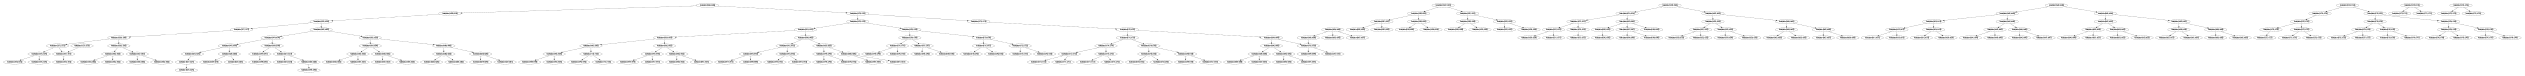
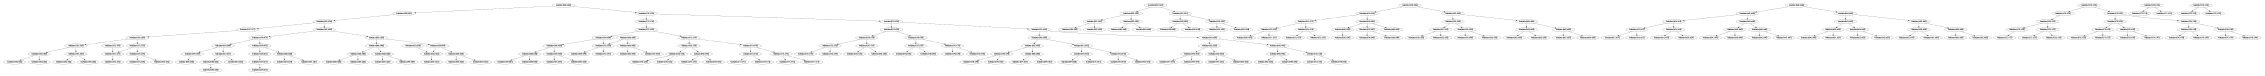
  digraph {
    fontname="Roboto Condensed"
    node [fontname="Roboto Condensed"]
    edge [fontname="Roboto Condensed"]
    n1 [label="Node{data=[6686, 6686]}"]
    n2 [label="Node{data=[6508, 6508]}"]
    n3 [label="Node{data=[6750, 6750]}"]
    n4 [label="Node{data=[6395, 6395]}"]
    n5 [label="Node{data=[6718, 6718]}"]
    n6 [label="Node{data=[6793, 6793]}"]
    n7 [label="Node{data=[3577, 3577]}"]
    n8 [label="Node{data=[6482, 6482]}"]
    n9 [label="Node{data=[3569, 3569]}"]
    n10 [label="Node{data=[6474, 6474]}"]
    n11 [label="Node{data=[6500, 6500]}"]
    n12 [label="Node{data=[3565, 3565]}"]
    n13 [label="Node{data=[3573, 3573]}"]
    n14 [label="Node{data=[6387, 6387]}"]
    n15 [label="Node{data=[6383, 6383]}"]
    n16 [label="Node{data=[6391, 6391]}"]
    n17 [label="Node{data=[3563, 3563]}"]
    n18 [label="Node{data=[3567, 3567]}"]
    n19 [label="Node{data=[3571, 3571]}"]
    n20 [label="Node{data=[3575, 3575]}"]
    n21 [label="Node{data=[3562, 3562]}"]
    n22 [label="Node{data=[3564, 3564]}"]
    n23 [label="Node{data=[3566, 3566]}"]
    n24 [label="Node{data=[3568, 3568]}"]
    n25 [label="Node{data=[3572, 3572]}"]
    n26 [label="Node{data=[3574, 3574]}"]
    n27 [label="Node{data=[3576, 3576]}"]
    n28 [label="Node{data=[3570, 3570]}"]
    n29 [label="Node{data=[6381, 6381]}"]
    n30 [label="Node{data=[6385, 6385]}"]
    n31 [label="Node{data=[6389, 6389]}"]
    n32 [label="Node{data=[6393, 6393]}"]
    n33 [label="Node{data=[6380, 6380]}"]
    n34 [label="Node{data=[6382, 6382]}"]
    n35 [label="Node{data=[6384, 6384]}"]
    n36 [label="Node{data=[6386, 6386]}"]
    n37 [label="Node{data=[6388, 6388]}"]
    n38 [label="Node{data=[6390, 6390]}"]
    n39 [label="Node{data=[6392, 6392]}"]
    n40 [label="Node{data=[6394, 6394]}"]
    n41 [label="Node{data=[6399, 6399]}"]
    n42 [label="Node{data=[6478, 6478]}"]
    n43 [label="Node{data=[6486, 6486]}"]
    n44 [label="Node{data=[6504, 6504]}"]
    n45 [label="Node{data=[6397, 6397]}"]
    n46 [label="Node{data=[6417, 6417]}"]
    n47 [label="Node{data=[6476, 6476]}"]
    n48 [label="Node{data=[6480, 6480]}"]
    n49 [label="Node{data=[6398, 6398]}"]
    n50 [label="Node{data=[6400, 6400]}"]
    n51 [label="Node{data=[6473, 6473]}"]
    n52 [label="Node{data=[6396, 6396]}"]
    n53 [label="Node{data=[6477, 6477]}"]
    n54 [label="Node{data=[6479, 6479]}"]
    n55 [label="Node{data=[6481, 6481]}"]
    n56 [label="Node{data=[6475, 6475]}"]
    n57 [label="Node{data=[6484, 6484]}"]
    n58 [label="Node{data=[6488, 6488]}"]
    n59 [label="Node{data=[6502, 6502]}"]
    n60 [label="Node{data=[6506, 6506]}"]
    n61 [label="Node{data=[6483, 6483]}"]
    n62 [label="Node{data=[6485, 6485]}"]
    n63 [label="Node{data=[6487, 6487]}"]
    n64 [label="Node{data=[6499, 6499]}"]
    n65 [label="Node{data=[6501, 6501]}"]
    n66 [label="Node{data=[6503, 6503]}"]
    n67 [label="Node{data=[6505, 6505]}"]
    n68 [label="Node{data=[6507, 6507]}"]
    n69 [label="Node{data=[6549, 6549]}"]
    n70 [label="Node{data=[6516, 6516]}"]
    n71 [label="Node{data=[6602, 6602]}"]
    n72 [label="Node{data=[6648, 6648]}"]
    n73 [label="Node{data=[6640, 6640]}"]
    n74 [label="Node{data=[6656, 6656]}"]
    n75 [label="Node{data=[6512, 6512]}"]
    n76 [label="Node{data=[6545, 6545]}"]
    n77 [label="Node{data=[6553, 6553]}"]
    n78 [label="Node{data=[6606, 6606]}"]
    n79 [label="Node{data=[6510, 6510]}"]
    n80 [label="Node{data=[6514, 6514]}"]
    n81 [label="Node{data=[6543, 6543]}"]
    n82 [label="Node{data=[6547, 6547]}"]
    n83 [label="Node{data=[6544, 6544]}"]
    n84 [label="Node{data=[6509, 6509]}"]
    n85 [label="Node{data=[6511, 6511]}"]
+   n86 [label="Node{data=[6513, 6513]}"]
    n87 [label="Node{data=[6515, 6515]}"]
    n88 [label="Node{data=[6542, 6542]}"]
    n89 [label="Node{data=[6546, 6546]}"]
    n90 [label="Node{data=[6548, 6548]}"]
    n91 [label="Node{data=[6551, 6551]}"]
    n92 [label="Node{data=[6555, 6555]}"]
    n93 [label="Node{data=[6604, 6604]}"]
    n94 [label="Node{data=[6608, 6608]}"]
    n95 [label="Node{data=[6550, 6550]}"]
    n96 [label="Node{data=[6552, 6552]}"]
    n97 [label="Node{data=[6554, 6554]}"]
    n98 [label="Node{data=[6556, 6556]}"]
    n99 [label="Node{data=[6603, 6603]}"]
    n100 [label="Node{data=[6605, 6605]}"]
    n101 [label="Node{data=[6607, 6607]}"]
    n102 [label="Node{data=[6609, 6609]}"]
    n103 [label="Node{data=[6614, 6614]}"]
    n104 [label="Node{data=[6644, 6644]}"]
    n105 [label="Node{data=[6652, 6652]}"]
    n106 [label="Node{data=[6682, 6682]}"]
    n107 [label="Node{data=[6612, 6612]}"]
    n108 [label="Node{data=[6616, 6616]}"]
    n109 [label="Node{data=[6642, 6642]}"]
    n110 [label="Node{data=[6646, 6646]}"]
    n111 [label="Node{data=[6611, 6611]}"]
    n112 [label="Node{data=[6613, 6613]}"]
    n113 [label="Node{data=[6615, 6615]}"]
    n114 [label="Node{data=[6639, 6639]}"]
    n115 [label="Node{data=[6641, 6641]}"]
    n116 [label="Node{data=[6643, 6643]}"]
    n117 [label="Node{data=[6645, 6645]}"]
    n118 [label="Node{data=[6647, 6647]}"]
    n119 [label="Node{data=[6650, 6650]}"]
    n120 [label="Node{data=[6654, 6654]}"]
    n121 [label="Node{data=[6658, 6658]}"]
    n122 [label="Node{data=[6684, 6684]}"]
    n123 [label="Node{data=[6649, 6649]}"]
    n124 [label="Node{data=[6651, 6651]}"]
    n125 [label="Node{data=[6653, 6653]}"]
    n126 [label="Node{data=[6655, 6655]}"]
    n127 [label="Node{data=[6657, 6657]}"]
    n128 [label="Node{data=[6681, 6681]}"]
    n129 [label="Node{data=[6683, 6683]}"]
    n130 [label="Node{data=[6685, 6685]}"]
    n131 [label="Node{data=[6702, 6702]}"]
    n132 [label="Node{data=[6785, 6785]}"]
    n133 [label="Node{data=[6916, 6916]}"]
    n134 [label="Node{data=[6694, 6694]}"]
    n135 [label="Node{data=[6710, 6710]}"]
    n136 [label="Node{data=[6734, 6734]}"]
    n137 [label="Node{data=[6726, 6726]}"]
    n138 [label="Node{data=[6742, 6742]}"]
    n139 [label="Node{data=[6690, 6690]}"]
    n140 [label="Node{data=[6700, 6700]}"]
    n141 [label="Node{data=[6706, 6706]}"]
    n142 [label="Node{data=[6714, 6714]}"]
    n143 [label="Node{data=[6688, 6688]}"]
    n144 [label="Node{data=[6692, 6692]}"]
    n145 [label="Node{data=[6698, 6698]}"]
    n146 [label="Node{data=[6696, 6696]}"]
    n147 [label="Node{data=[6687, 6687]}"]
    n148 [label="Node{data=[6689, 6689]}"]
    n149 [label="Node{data=[6691, 6691]}"]
    n150 [label="Node{data=[6693, 6693]}"]
    n151 [label="Node{data=[6695, 6695]}"]
    n152 [label="Node{data=[6697, 6697]}"]
    n153 [label="Node{data=[6699, 6699]}"]
    n154 [label="Node{data=[6701, 6701]}"]
    n155 [label="Node{data=[6704, 6704]}"]
    n156 [label="Node{data=[6708, 6708]}"]
    n157 [label="Node{data=[6712, 6712]}"]
    n158 [label="Node{data=[6716, 6716]}"]
    n159 [label="Node{data=[6703, 6703]}"]
    n160 [label="Node{data=[6705, 6705]}"]
    n161 [label="Node{data=[6707, 6707]}"]
    n162 [label="Node{data=[6709, 6709]}"]
    n163 [label="Node{data=[6711, 6711]}"]
    n164 [label="Node{data=[6713, 6713]}"]
    n165 [label="Node{data=[6715, 6715]}"]
    n166 [label="Node{data=[6717, 6717]}"]
    n167 [label="Node{data=[6730, 6730]}"]
    n168 [label="Node{data=[6738, 6738]}"]
    n169 [label="Node{data=[6746, 6746]}"]
    n170 [label="Node{data=[6728, 6728]}"]
    n171 [label="Node{data=[6732, 6732]}"]
    n172 [label="Node{data=[6720, 6720]}"]
    n173 [label="Node{data=[6719, 6719]}"]
    n174 [label="Node{data=[6721, 6721]}"]
    n175 [label="Node{data=[6724, 6724]}"]
    n176 [label="Node{data=[6723, 6723]}"]
    n177 [label="Node{data=[6725, 6725]}"]
    n178 [label="Node{data=[6727, 6727]}"]
    n179 [label="Node{data=[6731, 6731]}"]
    n180 [label="Node{data=[6733, 6733]}"]
    n181 [label="Node{data=[6736, 6736]}"]
    n182 [label="Node{data=[6740, 6740]}"]
    n183 [label="Node{data=[6744, 6744]}"]
    n184 [label="Node{data=[6748, 6748]}"]
    n185 [label="Node{data=[6735, 6735]}"]
    n186 [label="Node{data=[6737, 6737]}"]
    n187 [label="Node{data=[6739, 6739]}"]
    n188 [label="Node{data=[6741, 6741]}"]
    n189 [label="Node{data=[6743, 6743]}"]
    n190 [label="Node{data=[6745, 6745]}"]
    n191 [label="Node{data=[6747, 6747]}"]
    n192 [label="Node{data=[6749, 6749]}"]
    n193 [label="Node{data=[6754, 6754]}"]
    n194 [label="Node{data=[6789, 6789]}"]
    n195 [label="Node{data=[6908, 6908]}"]
    n196 [label="Node{data=[6924, 6924]}"]
    n197 [label="Node{data=[6752, 6752]}"]
    n198 [label="Node{data=[6767, 6767]}"]
    n199 [label="Node{data=[6787, 6787]}"]
    n200 [label="Node{data=[6791, 6791]}"]
    n201 [label="Node{data=[6751, 6751]}"]
    n202 [label="Node{data=[6753, 6753]}"]
    n203 [label="Node{data=[6755, 6755]}"]
    n204 [label="Node{data=[6784, 6784]}"]
    n205 [label="Node{data=[6786, 6786]}"]
    n206 [label="Node{data=[6788, 6788]}"]
    n207 [label="Node{data=[6790, 6790]}"]
    n208 [label="Node{data=[6792, 6792]}"]
    n209 [label="Node{data=[6835, 6835]}"]
    n210 [label="Node{data=[6912, 6912]}"]
    n211 [label="Node{data=[6920, 6920]}"]
    n212 [label="Node{data=[6965, 6965]}"]
    n213 [label="Node{data=[6795, 6795]}"]
    n214 [label="Node{data=[6886, 6886]}"]
    n215 [label="Node{data=[6910, 6910]}"]
    n216 [label="Node{data=[6914, 6914]}"]
    n217 [label="Node{data=[6794, 6794]}"]
    n218 [label="Node{data=[6796, 6796]}"]
    n219 [label="Node{data=[6877, 6877]}"]
    n220 [label="Node{data=[6907, 6907]}"]
    n221 [label="Node{data=[6909, 6909]}"]
    n222 [label="Node{data=[6911, 6911]}"]
    n223 [label="Node{data=[6913, 6913]}"]
    n224 [label="Node{data=[6915, 6915]}"]
    n225 [label="Node{data=[6918, 6918]}"]
    n226 [label="Node{data=[6922, 6922]}"]
    n227 [label="Node{data=[6926, 6926]}"]
    n228 [label="Node{data=[7140, 7140]}"]
    n229 [label="Node{data=[6917, 6917]}"]
    n230 [label="Node{data=[6919, 6919]}"]
    n231 [label="Node{data=[6921, 6921]}"]
    n232 [label="Node{data=[6923, 6923]}"]
    n233 [label="Node{data=[6925, 6925]}"]
    n234 [label="Node{data=[6939, 6939]}"]
    n235 [label="Node{data=[7103, 7103]}"]
    n236 [label="Node{data=[8794, 8794]}"]
    n1 -> n2
    n1 -> n3
    n2 -> n4
    n3 -> n5
    n3 -> n6
    n4 -> n7
    n4 -> n8
    n5 -> n131
    n6 -> n132
    n6 -> n133
    n7 -> n9
    n8 -> n10
    n8 -> n11
    n9 -> n12
    n9 -> n13
    n10 -> n41
    n10 -> n42
    n11 -> n43
    n11 -> n44
    n12 -> n17
    n12 -> n18
    n13 -> n19
    n13 -> n20
    n14 -> n15
    n14 -> n16
    n15 -> n29
    n15 -> n30
    n16 -> n31
    n16 -> n32
    n17 -> n21
    n17 -> n22
    n18 -> n23
    n18 -> n24
    n19 -> n25
    n20 -> n26
    n20 -> n27
    n28 -> n19
    n29 -> n33
    n29 -> n34
    n30 -> n35
    n30 -> n36
    n31 -> n37
    n31 -> n38
    n32 -> n39
    n32 -> n40
    n41 -> n45
    n41 -> n46
    n42 -> n47
    n42 -> n48
    n43 -> n57
    n43 -> n58
    n44 -> n59
    n44 -> n60
    n45 -> n49
    n46 -> n50
    n46 -> n51
    n47 -> n53
    n48 -> n54
    n48 -> n55
    n50 -> n52
    n53 -> n56
    n57 -> n61
    n57 -> n62
    n58 -> n63
    n58 -> n64
    n59 -> n65
-   n59 -> n66
+   n66 -> n59
    n60 -> n67
    n60 -> n68
    n69 -> n70
    n69 -> n71
    n70 -> n75
    n70 -> n76
    n71 -> n77
    n71 -> n78
    n72 -> n73
    n72 -> n74
    n73 -> n103
    n73 -> n104
    n74 -> n105
    n74 -> n106
    n75 -> n79
    n75 -> n80
    n76 -> n81
    n76 -> n82
    n76 -> n83
    n77 -> n91
    n77 -> n92
    n78 -> n93
    n78 -> n94
    n79 -> n84
    n79 -> n85
+   n80 -> n86
    n80 -> n87
    n81 -> n88
    n82 -> n89
    n82 -> n90
    n91 -> n95
    n91 -> n96
    n92 -> n97
    n92 -> n98
    n93 -> n99
    n93 -> n100
    n94 -> n101
    n94 -> n102
    n103 -> n107
    n103 -> n108
    n104 -> n109
    n104 -> n110
    n105 -> n119
    n105 -> n120
    n106 -> n121
    n106 -> n122
    n107 -> n111
    n107 -> n112
    n108 -> n113
    n108 -> n114
    n109 -> n115
    n109 -> n116
    n110 -> n117
    n110 -> n118
    n119 -> n123
    n119 -> n124
    n120 -> n125
    n120 -> n126
    n121 -> n127
    n121 -> n128
    n122 -> n129
    n122 -> n130
    n131 -> n134
    n131 -> n135
    n132 -> n193
    n132 -> n194
    n133 -> n195
    n133 -> n196
    n134 -> n139
    n134 -> n140
    n135 -> n141
    n135 -> n142
    n136 -> n137
    n136 -> n138
    n137 -> n167
    n138 -> n168
    n138 -> n169
    n139 -> n143
    n139 -> n144
    n140 -> n153
    n140 -> n154
    n141 -> n155
    n141 -> n156
    n142 -> n157
    n142 -> n158
    n143 -> n147
    n143 -> n148
    n144 -> n149
    n144 -> n150
    n145 -> n140
-   n146 -> n145
+   n145 -> n146
    n146 -> n151
    n146 -> n152
    n155 -> n159
    n155 -> n160
    n156 -> n161
    n156 -> n162
    n157 -> n163
    n157 -> n164
    n158 -> n165
    n158 -> n166
    n167 -> n170
    n167 -> n171
    n168 -> n181
    n168 -> n182
    n169 -> n183
    n169 -> n184
    n170 -> n178
    n171 -> n179
    n171 -> n180
    n172 -> n173
    n172 -> n174
    n175 -> n176
    n175 -> n177
    n181 -> n185
    n181 -> n186
    n182 -> n187
    n182 -> n188
    n183 -> n189
    n183 -> n190
    n184 -> n191
    n184 -> n192
    n193 -> n197
    n193 -> n198
    n194 -> n199
    n194 -> n200
    n195 -> n209
    n195 -> n210
    n196 -> n211
    n196 -> n212
    n197 -> n201
    n197 -> n202
    n198 -> n203
    n198 -> n204
    n199 -> n205
    n199 -> n206
    n200 -> n207
    n200 -> n208
    n209 -> n213
    n209 -> n214
    n210 -> n215
    n210 -> n216
    n211 -> n225
    n211 -> n226
    n212 -> n227
    n212 -> n228
    n213 -> n217
    n213 -> n218
    n214 -> n219
    n214 -> n220
    n215 -> n221
    n215 -> n222
    n216 -> n223
    n216 -> n224
    n225 -> n229
    n225 -> n230
    n226 -> n231
    n226 -> n232
    n227 -> n233
    n227 -> n234
    n228 -> n235
    n228 -> n236
  }
